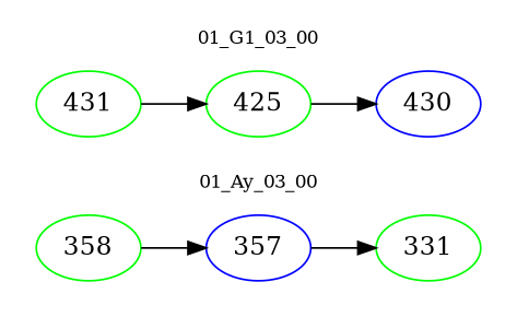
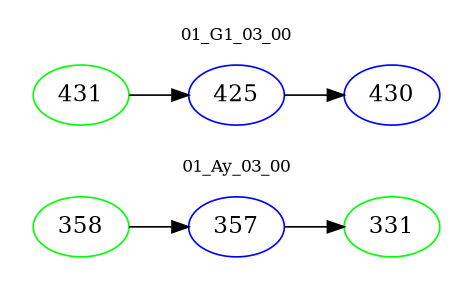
  digraph {
    rankdir=LR
    node [color=green]
    edge [color=black]
    n1 [label=358]
    n2 [color=blue label=357]
    n3 [label=331]
    n4 [label=431]
-   n5 [label=425]
+   n5 [color=blue label=425]
    n6 [color=blue label=430]
    subgraph cluster_1 {
      color=white
      fontsize=10
      label="01_Ay_03_00"
      n1
      n2
      n3
    }
    subgraph cluster_2 {
      color=white
      fontsize=10
      label="01_G1_03_00"
      n4
      n5
      n6
    }
    n1 -> n2
    n2 -> n3
    n4 -> n5
    n5 -> n6
  }
